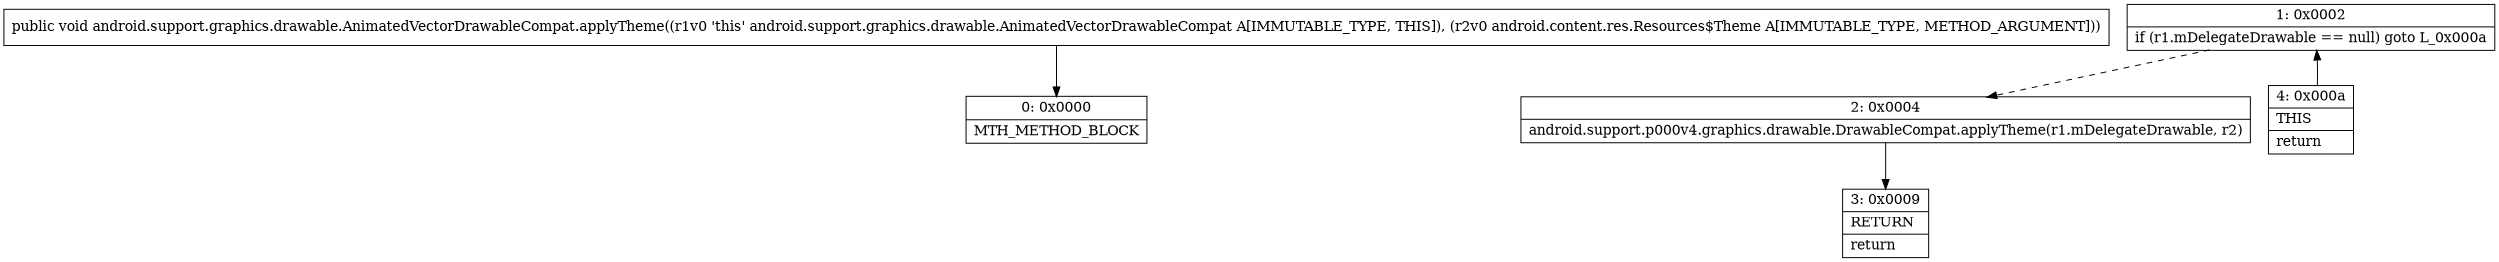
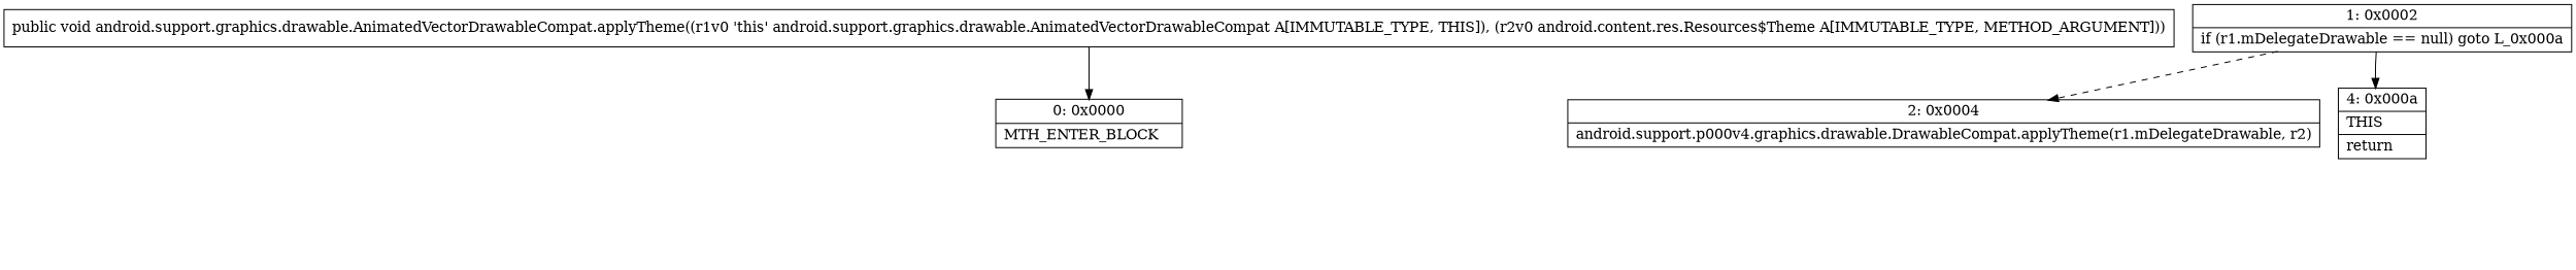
  digraph {
    node [shape=record]
-   n1 [label="{0\:\ 0x0000|MTH_METHOD_BLOCK\l}"]
+   n1 [label="{0\:\ 0x0000|MTH_ENTER_BLOCK\l}"]
    n2 [label="{1\:\ 0x0002|if (r1.mDelegateDrawable == null) goto L_0x000a\l}"]
    n3 [label="{2\:\ 0x0004|android.support.p000v4.graphics.drawable.DrawableCompat.applyTheme(r1.mDelegateDrawable, r2)\l}"]
    n4 [label="{4\:\ 0x000a|THIS\l|return\l}"]
-   n5 [label="{3\:\ 0x0009|RETURN\l|return\l}"]
    n6 [label="{public void android.support.graphics.drawable.AnimatedVectorDrawableCompat.applyTheme((r1v0 'this' android.support.graphics.drawable.AnimatedVectorDrawableCompat A[IMMUTABLE_TYPE, THIS]), (r2v0 android.content.res.Resources$Theme A[IMMUTABLE_TYPE, METHOD_ARGUMENT])) }"]
    n2 -> n3 [style=dashed]
-   n4 -> n2
-   n3 -> n5
+   n2 -> n4
    n6 -> n1
  }
